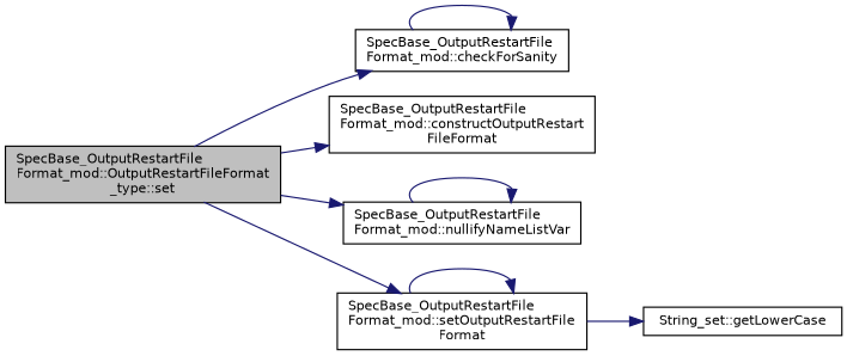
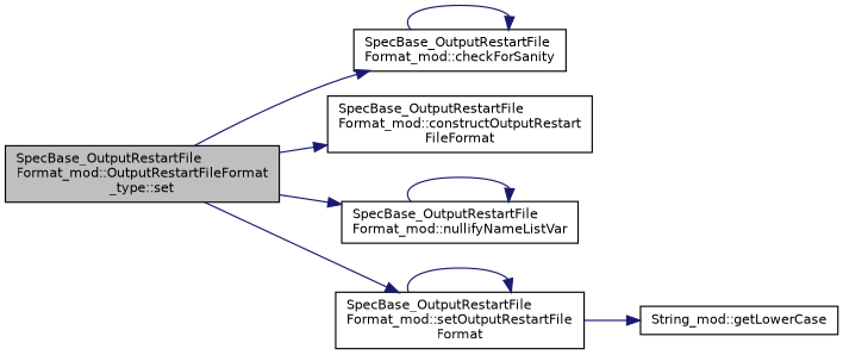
  digraph {
    rankdir=LR
    node [color=black fillcolor=white fontname=Helvetica fontsize=10 shape=record style=filled]
    edge [color=midnightblue fontname=Helvetica fontsize=10 labelfontname=Helvetica labelfontsize=10 style=solid]
    n1 [fillcolor=grey75 fontcolor=black height=0.2 label="SpecBase_OutputRestartFile\lFormat_mod::OutputRestartFileFormat\l_type::set" width=0.4]
    n2 [height=0.2 label="SpecBase_OutputRestartFile\lFormat_mod::checkForSanity" width=0.4]
    n3 [height=0.2 label="SpecBase_OutputRestartFile\lFormat_mod::constructOutputRestart\lFileFormat" width=0.4]
    n4 [height=0.2 label="SpecBase_OutputRestartFile\lFormat_mod::nullifyNameListVar" width=0.4]
    n5 [height=0.2 label="SpecBase_OutputRestartFile\lFormat_mod::setOutputRestartFile\lFormat" width=0.4]
-   n6 [height=0.2 label="String_set::getLowerCase" width=0.4]
+   n6 [height=0.2 label="String_mod::getLowerCase" width=0.4]
    n1 -> n2
    n1 -> n3
    n1 -> n4
    n1 -> n5
    n2 -> n2
    n4 -> n4
    n5 -> n5
    n5 -> n6
  }
